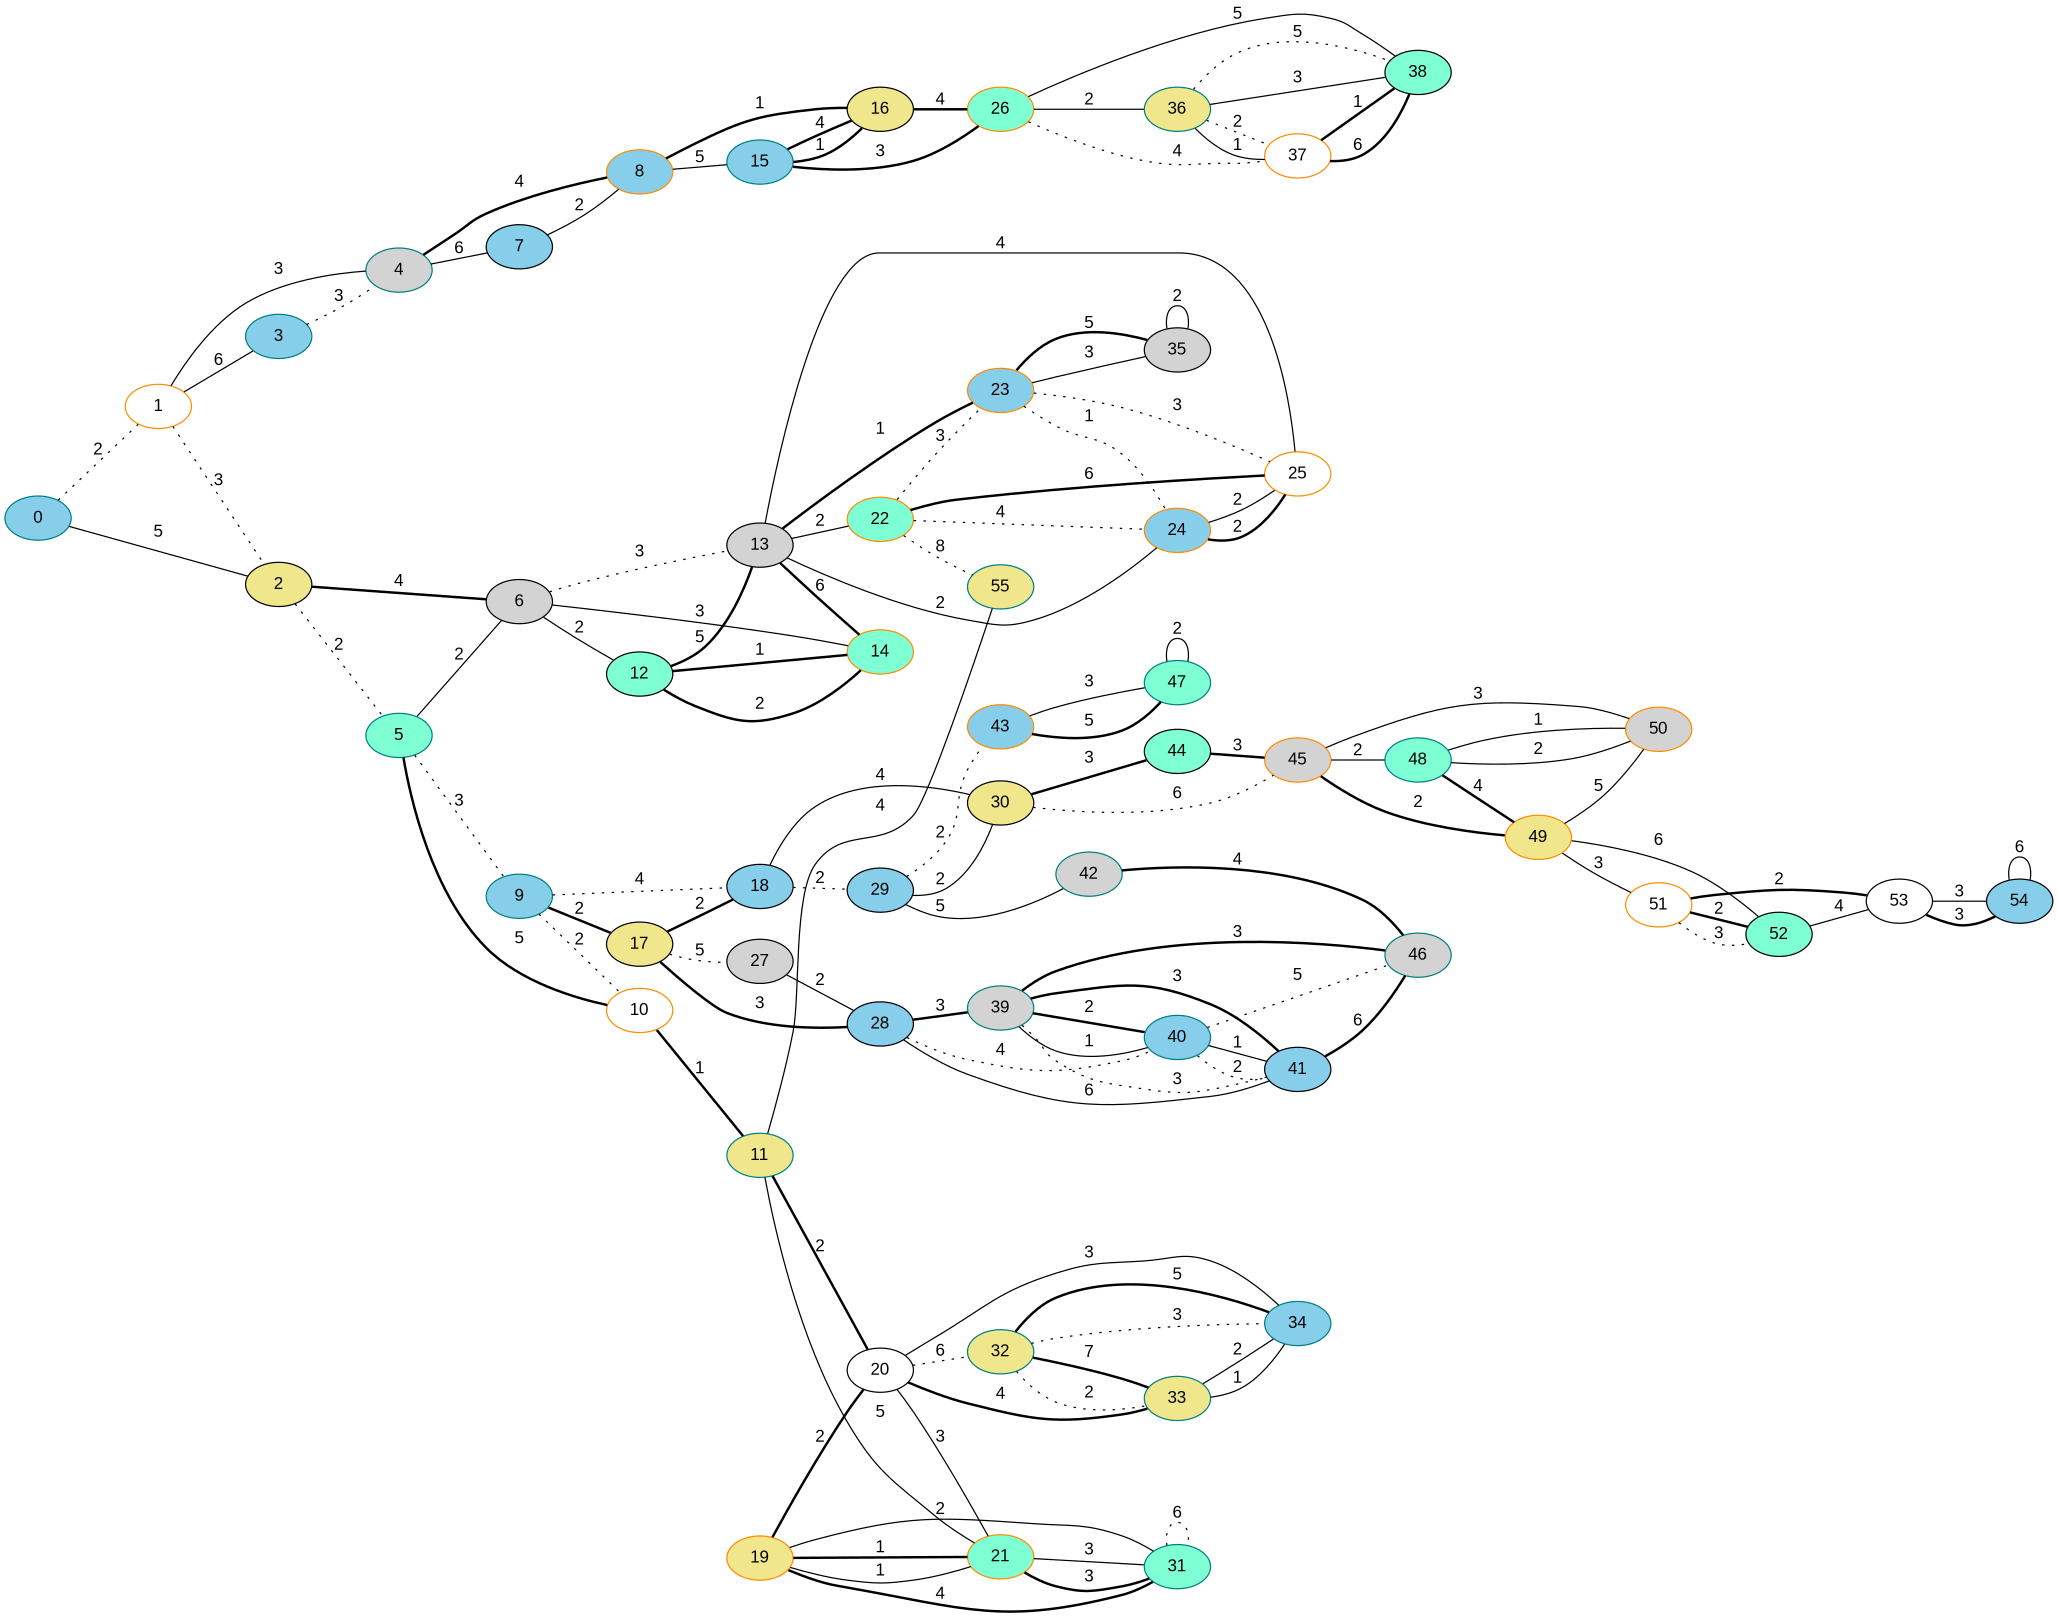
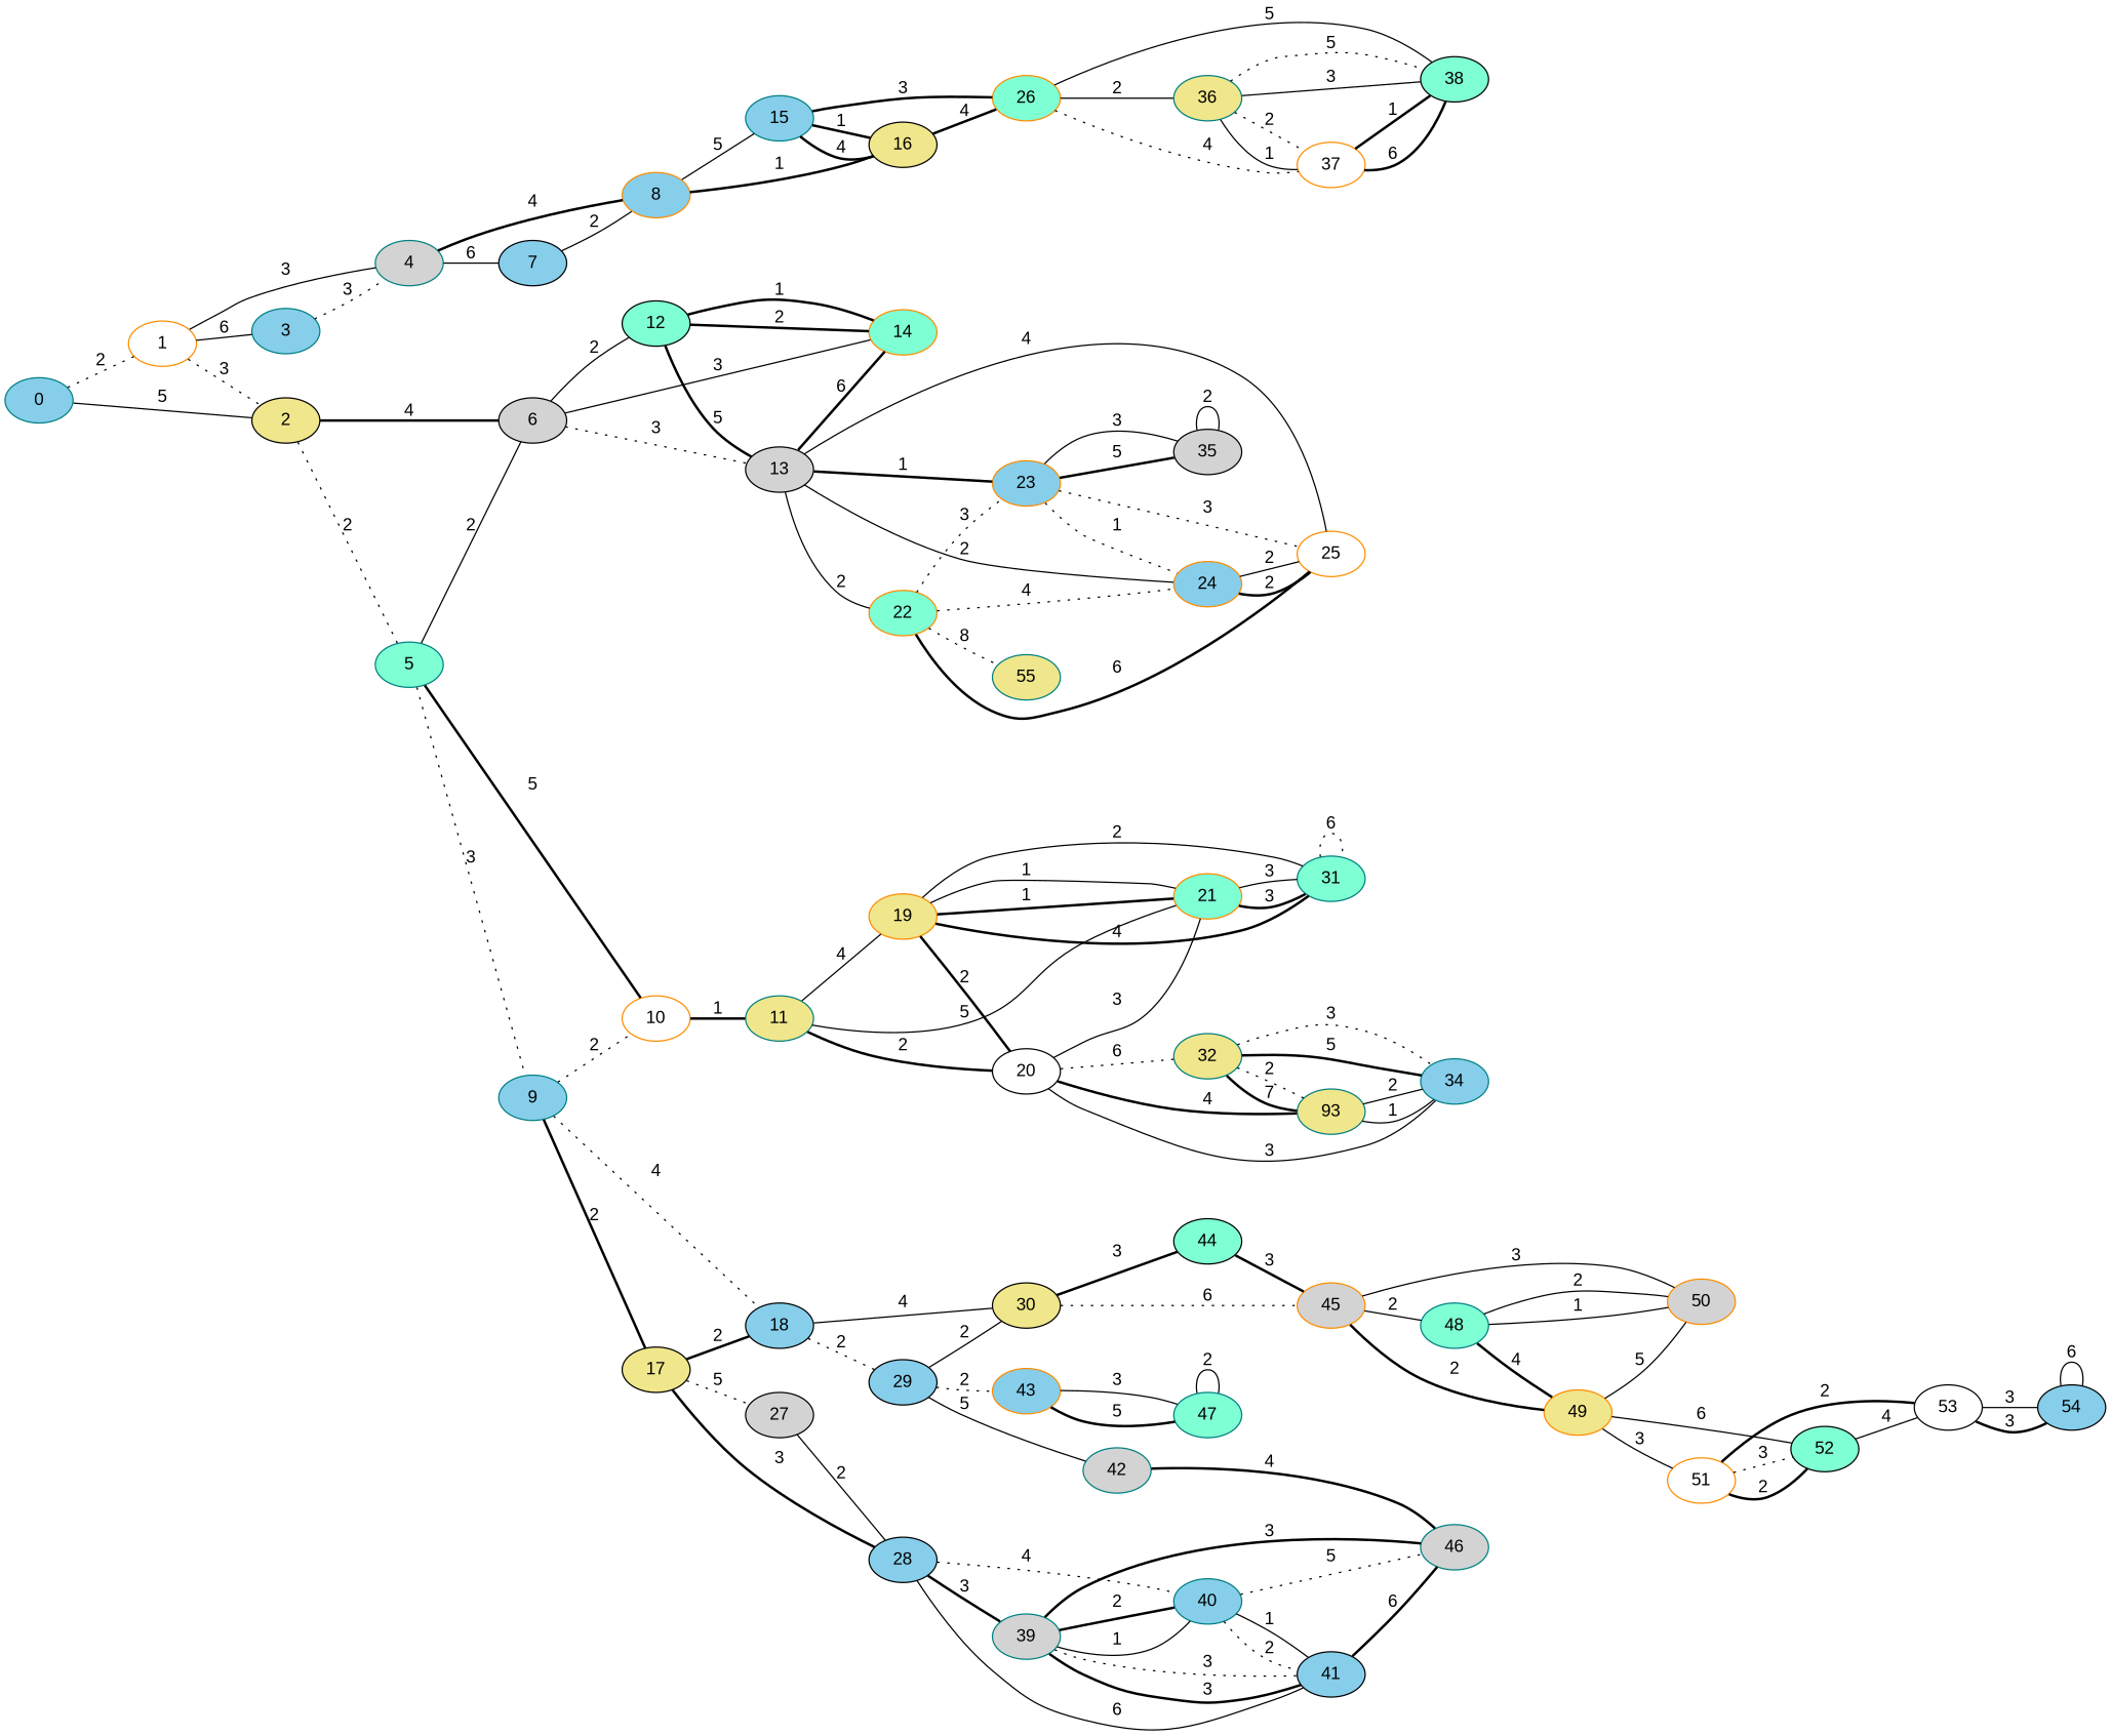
  graph {
    fontname="Liberation Sans"
    rankdir=LR
    node [color=black fillcolor=skyblue fontname="Liberation Sans" style=filled weight=1]
    edge [fontname="Liberation Sans" style=solid]
    0 [color=teal]
    1 [color=darkorange fillcolor=white]
    2 [fillcolor=khaki]
    3 [color=teal]
    4 [color=teal fillcolor=lightgrey]
    5 [color=teal fillcolor=aquamarine]
    6 [fillcolor=lightgrey]
    7
    8 [color=darkorange]
    9 [color=teal]
    10 [color=darkorange fillcolor=white]
    12 [fillcolor=aquamarine]
    13 [fillcolor=lightgrey]
    14 [color=darkorange fillcolor=aquamarine]
    15 [color=teal weight=2]
    16 [fillcolor=khaki]
    17 [fillcolor=khaki]
    18
    11 [color=teal fillcolor=khaki]
    22 [color=darkorange fillcolor=aquamarine]
    23 [color=darkorange]
    24 [color=darkorange]
    25 [color=darkorange fillcolor=white]
    26 [color=darkorange fillcolor=aquamarine]
    27 [fillcolor=lightgrey]
    28
    29
    30 [fillcolor=khaki]
    19 [color=darkorange fillcolor=khaki]
    20 [fillcolor=white]
    21 [color=darkorange fillcolor=aquamarine]
    31 [color=teal fillcolor=aquamarine weight=2]
    32 [color=teal fillcolor=khaki]
-   33 [color=teal fillcolor=khaki]
+   33 [color=teal fillcolor=khaki label=93]
    34 [color=teal]
    55 [color=teal fillcolor=khaki weight=4]
    35 [fillcolor=lightgrey weight=2]
    36 [color=teal fillcolor=khaki]
    37 [color=darkorange fillcolor=white]
    38 [fillcolor=aquamarine]
    39 [color=teal fillcolor=lightgrey]
    40 [color=teal]
    41
    42 [color=teal fillcolor=lightgrey]
    43 [color=darkorange]
    44 [fillcolor=aquamarine]
    45 [color=darkorange fillcolor=lightgrey]
    46 [color=teal fillcolor=lightgrey]
    47 [color=teal fillcolor=aquamarine weight=2]
    48 [color=teal fillcolor=aquamarine]
    49 [color=darkorange fillcolor=khaki]
    50 [color=darkorange fillcolor=lightgrey]
    51 [color=darkorange fillcolor=white weight=2]
    52 [fillcolor=aquamarine]
    53 [fillcolor=white]
    54 [weight=2]
    0 -- 1 [label=2 style=dotted]
    0 -- 2 [label=5]
    1 -- 2 [label=3 style=dotted]
    1 -- 3 [label=6]
    1 -- 4 [label=3]
    2 -- 5 [label=2 style=dotted]
    2 -- 6 [label=4 style=bold]
    3 -- 4 [label=3 style=dotted]
    4 -- 7 [label=6]
    4 -- 8 [label=4 style=bold]
    5 -- 6 [label=2]
    5 -- 9 [label=3 style=dotted]
    5 -- 10 [label=5 style=bold]
    6 -- 12 [label=2]
    6 -- 13 [label=3 style=dotted]
    6 -- 14 [label=3]
    7 -- 8 [label=2]
    8 -- 15 [label=5]
    8 -- 16 [label=1 style=bold]
    9 -- 10 [label=2 style=dotted]
    9 -- 17 [label=2 style=bold]
    9 -- 18 [label=4 style=dotted]
    10 -- 11 [label=1 style=bold]
    12 -- 13 [label=5 style=bold]
    12 -- 14 [label=2 style=bold]
    12 -- 14 [label=1 style=bold]
    13 -- 14 [label=6 style=bold]
    13 -- 22 [label=2]
    13 -- 23 [label=1 style=bold]
    13 -- 24 [label=2]
    13 -- 25 [label=4]
    15 -- 16 [label=1 style=bold]
    15 -- 16 [label=4 style=bold]
    15 -- 26 [label=3 style=bold]
    16 -- 26 [label=4 style=bold]
    17 -- 18 [label=2 style=bold]
    17 -- 27 [label=5 style=dotted]
    17 -- 28 [label=3 style=bold]
    18 -- 29 [label=2 style=dotted]
    18 -- 30 [label=4]
-   11 -- 55 [label=4]
+   11 -- 19 [label=4]
    11 -- 20 [label=2 style=bold]
    11 -- 21 [label=5]
    22 -- 23 [label=3 style=dotted]
    22 -- 24 [label=4 style=dotted]
    22 -- 25 [label=6 style=bold]
    22 -- 55 [label=8 style=dotted]
    23 -- 24 [label=1 style=dotted]
    23 -- 25 [label=3 style=dotted]
    23 -- 35 [label=3]
    23 -- 35 [label=5 style=bold]
    24 -- 25 [label=2]
    24 -- 25 [label=2 style=bold]
    26 -- 36 [label=2]
    26 -- 37 [label=4 style=dotted]
    26 -- 38 [label=5]
    27 -- 28 [label=2]
    28 -- 39 [label=3 style=bold]
    28 -- 40 [label=4 style=dotted]
    28 -- 41 [label=6]
    29 -- 30 [label=2]
    29 -- 42 [label=5]
    29 -- 43 [label=2 style=dotted]
    30 -- 44 [label=3 style=bold]
    30 -- 45 [label=6 style=dotted]
    19 -- 20 [label=2 style=bold]
    19 -- 21 [label=1 style=bold]
    19 -- 21 [label=1]
    19 -- 31 [label=2]
    19 -- 31 [label=4 style=bold]
    20 -- 21 [label=3]
    20 -- 32 [label=6 style=dotted]
    20 -- 33 [label=4 style=bold]
    20 -- 34 [label=3]
    21 -- 31 [label=3]
    21 -- 31 [label=3 style=bold]
    31 -- 31 [label=6 style=dotted]
    32 -- 33 [label=7 style=bold]
    32 -- 33 [label=2 style=dotted]
    32 -- 34 [label=5 style=bold]
    32 -- 34 [label=3 style=dotted]
    33 -- 34 [label=2]
    33 -- 34 [label=1]
    35 -- 35 [label=2]
    36 -- 37 [label=1]
    36 -- 37 [label=2 style=dotted]
    36 -- 38 [label=5 style=dotted]
    36 -- 38 [label=3]
    37 -- 38 [label=6 style=bold]
    37 -- 38 [label=1 style=bold]
    39 -- 40 [label=2 style=bold]
    39 -- 40 [label=1]
    39 -- 41 [label=3 style=dotted]
    39 -- 41 [label=3 style=bold]
    39 -- 46 [label=3 style=bold]
    40 -- 41 [label=1]
    40 -- 41 [label=2 style=dotted]
    40 -- 46 [label=5 style=dotted]
    41 -- 46 [label=6 style=bold]
    42 -- 46 [label=4 style=bold]
    43 -- 47 [label=3]
    43 -- 47 [label=5 style=bold]
    44 -- 45 [label=3 style=bold]
    45 -- 48 [label=2]
    45 -- 49 [label=2 style=bold]
    45 -- 50 [label=3]
    47 -- 47 [label=2]
    48 -- 49 [label=4 style=bold]
    48 -- 50 [label=1]
    48 -- 50 [label=2]
    49 -- 50 [label=5]
    49 -- 51 [label=3]
    49 -- 52 [label=6]
    51 -- 52 [label=2 style=bold]
    51 -- 52 [label=3 style=dotted]
    51 -- 53 [label=2 style=bold]
    52 -- 53 [label=4]
    53 -- 54 [label=3]
    53 -- 54 [label=3 style=bold]
    54 -- 54 [label=6]
  }
